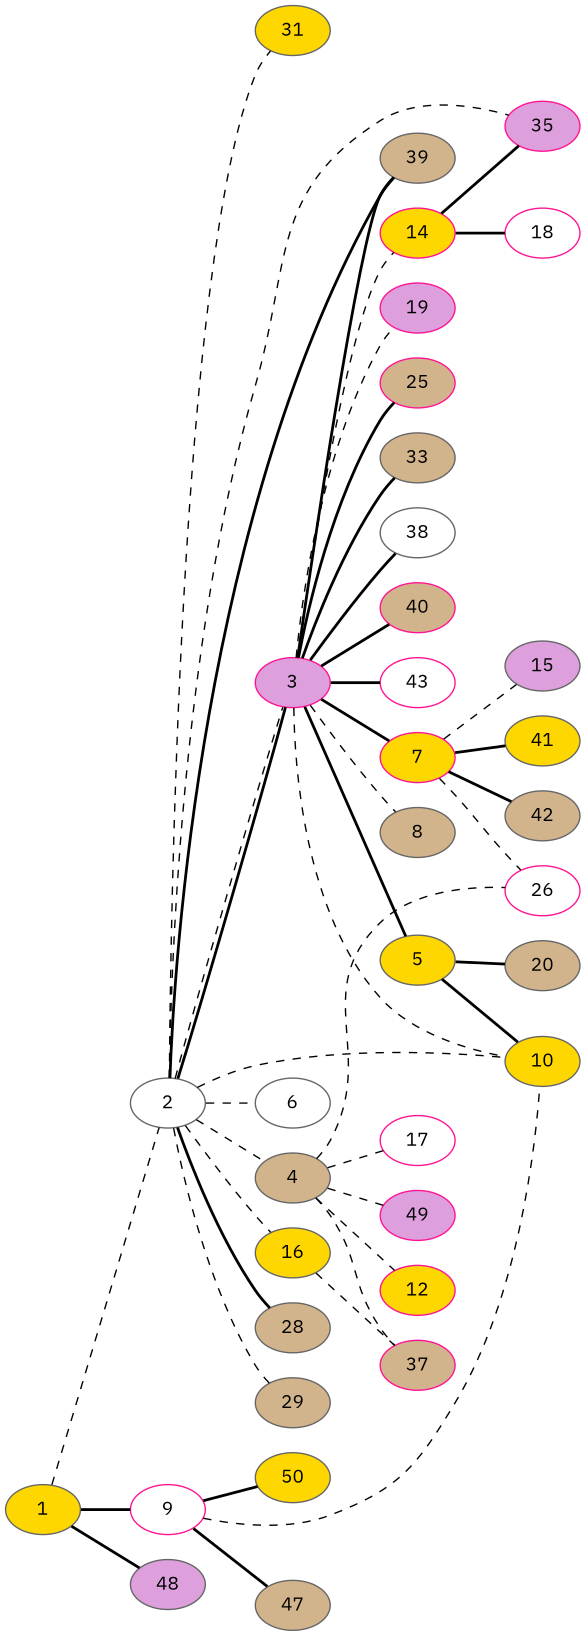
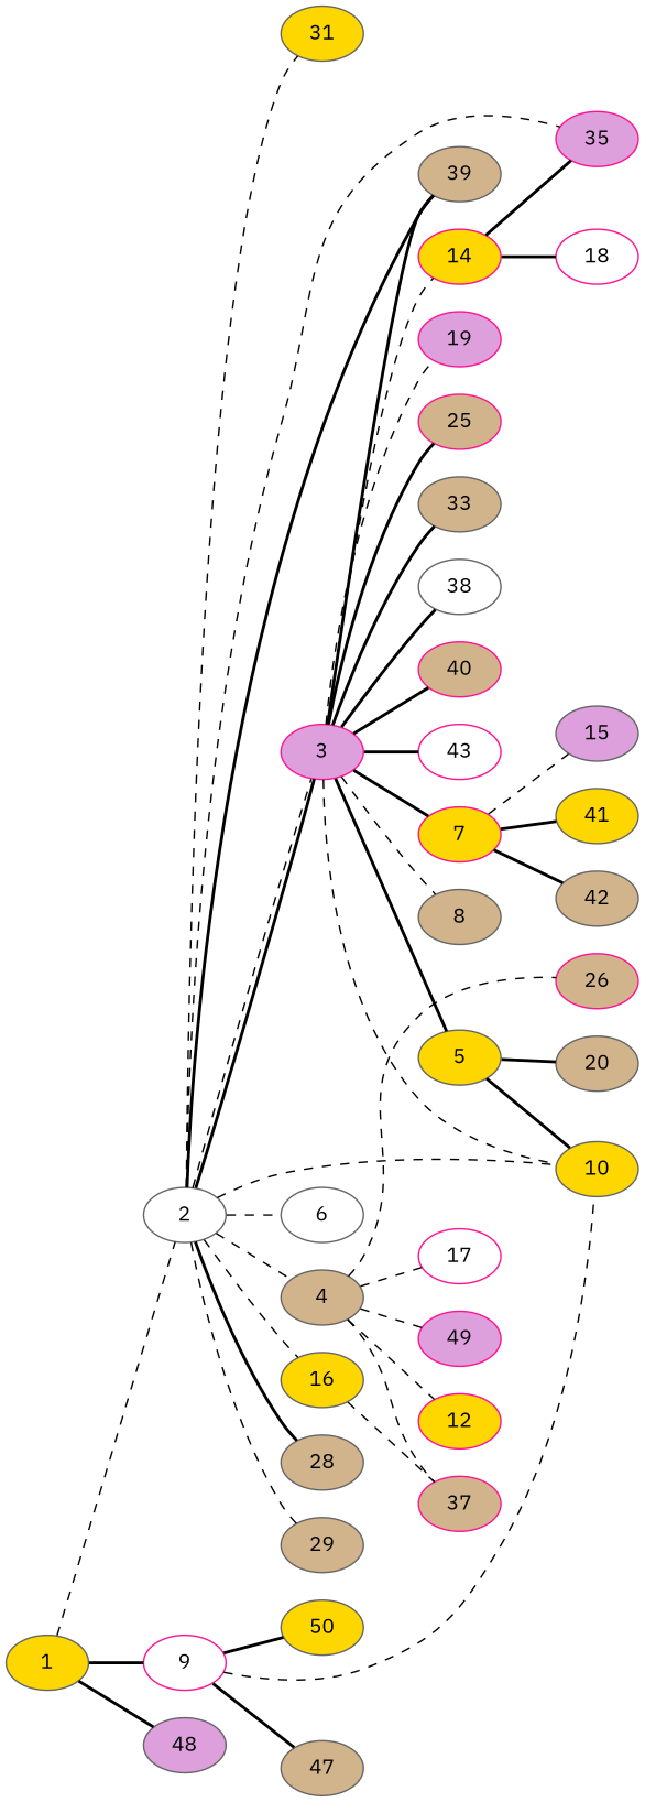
  graph {
    fontname="IBM Plex Sans"
    rankdir=LR
    node [color=gray40 fillcolor=tan fontname="IBM Plex Sans" style=filled]
    edge [fontname="IBM Plex Sans" style=dashed]
    1 [fillcolor=gold super="+24"]
    2 [fillcolor=white super="+13"]
    9 [color=deeppink fillcolor=white super="+23"]
    48 [fillcolor=plum]
    3 [color=deeppink fillcolor=plum super="+30"]
    4 [super="+43"]
    6 [fillcolor=white]
    10 [fillcolor=gold super="+44"]
    16 [fillcolor=gold]
    28
    29
    31 [fillcolor=gold]
    35 [color=deeppink fillcolor=plum]
    39 [super="+46"]
    47
    50 [fillcolor=gold]
    5 [fillcolor=gold super="+11"]
    7 [color=deeppink fillcolor=gold super="+21"]
    8
    14 [color=deeppink fillcolor=gold super="+34"]
    19 [color=deeppink fillcolor=plum super="+22"]
    25 [color=deeppink]
    33
    38 [fillcolor=white]
    40 [color=deeppink]
    n26 [color=deeppink fillcolor=white label=43]
    12 [color=deeppink fillcolor=gold super="+32"]
    17 [color=deeppink fillcolor=white]
-   26 [color=deeppink fillcolor=white super="+36"]
+   26 [color=deeppink super="+36"]
    37 [color=deeppink super="+52"]
    49 [color=deeppink fillcolor=plum]
    20 [super="+27"]
    15 [fillcolor=plum]
    41 [fillcolor=gold]
    42
    18 [color=deeppink fillcolor=white]
    1 -- 2
    1 -- 9 [style=bold]
    1 -- 48 [style=bold]
    2 -- 3 [style=bold]
    2 -- 3
    2 -- 4 [weight=2]
    2 -- 6
    2 -- 10
    2 -- 16
    2 -- 28 [style=bold]
    2 -- 29
    2 -- 31
    2 -- 35
    2 -- 39 [style=bold]
    9 -- 10
    9 -- 47 [style=bold]
    9 -- 50 [style=bold]
    3 -- 10
    3 -- 39 [style=bold]
    3 -- 5 [style=bold weight=2]
    3 -- 7 [style=bold]
    3 -- 8
    3 -- 14
    3 -- 19
    3 -- 25 [style=bold]
    3 -- 33 [style=bold]
    3 -- 38 [style=bold]
    3 -- 40 [style=bold]
    3 -- n26 [style=bold]
    4 -- 12
    4 -- 17
    4 -- 26
    4 -- 37
    4 -- 49
    16 -- 37
    5 -- 10 [style=bold]
    5 -- 20 [style=bold]
-   7 -- 26
    7 -- 15
    7 -- 41 [style=bold]
    7 -- 42 [style=bold]
    14 -- 35 [style=bold]
    14 -- 18 [style=bold]
  }
